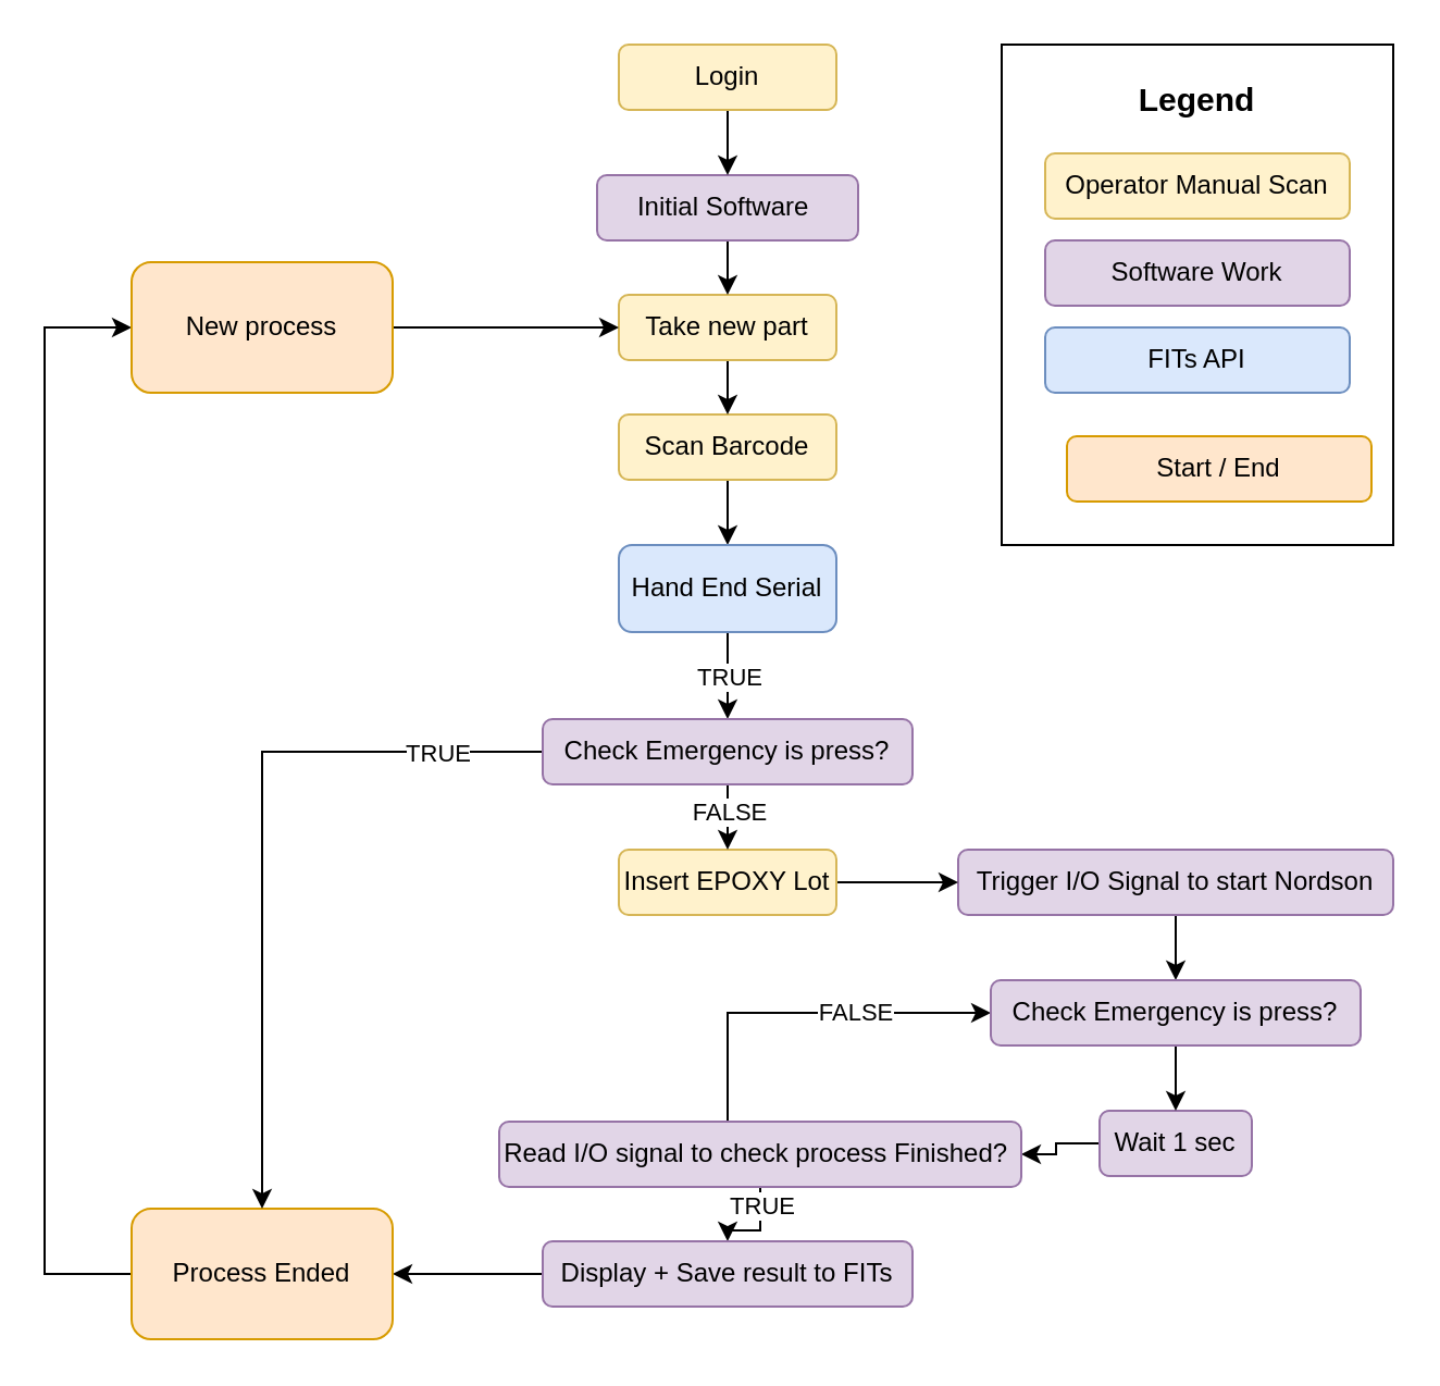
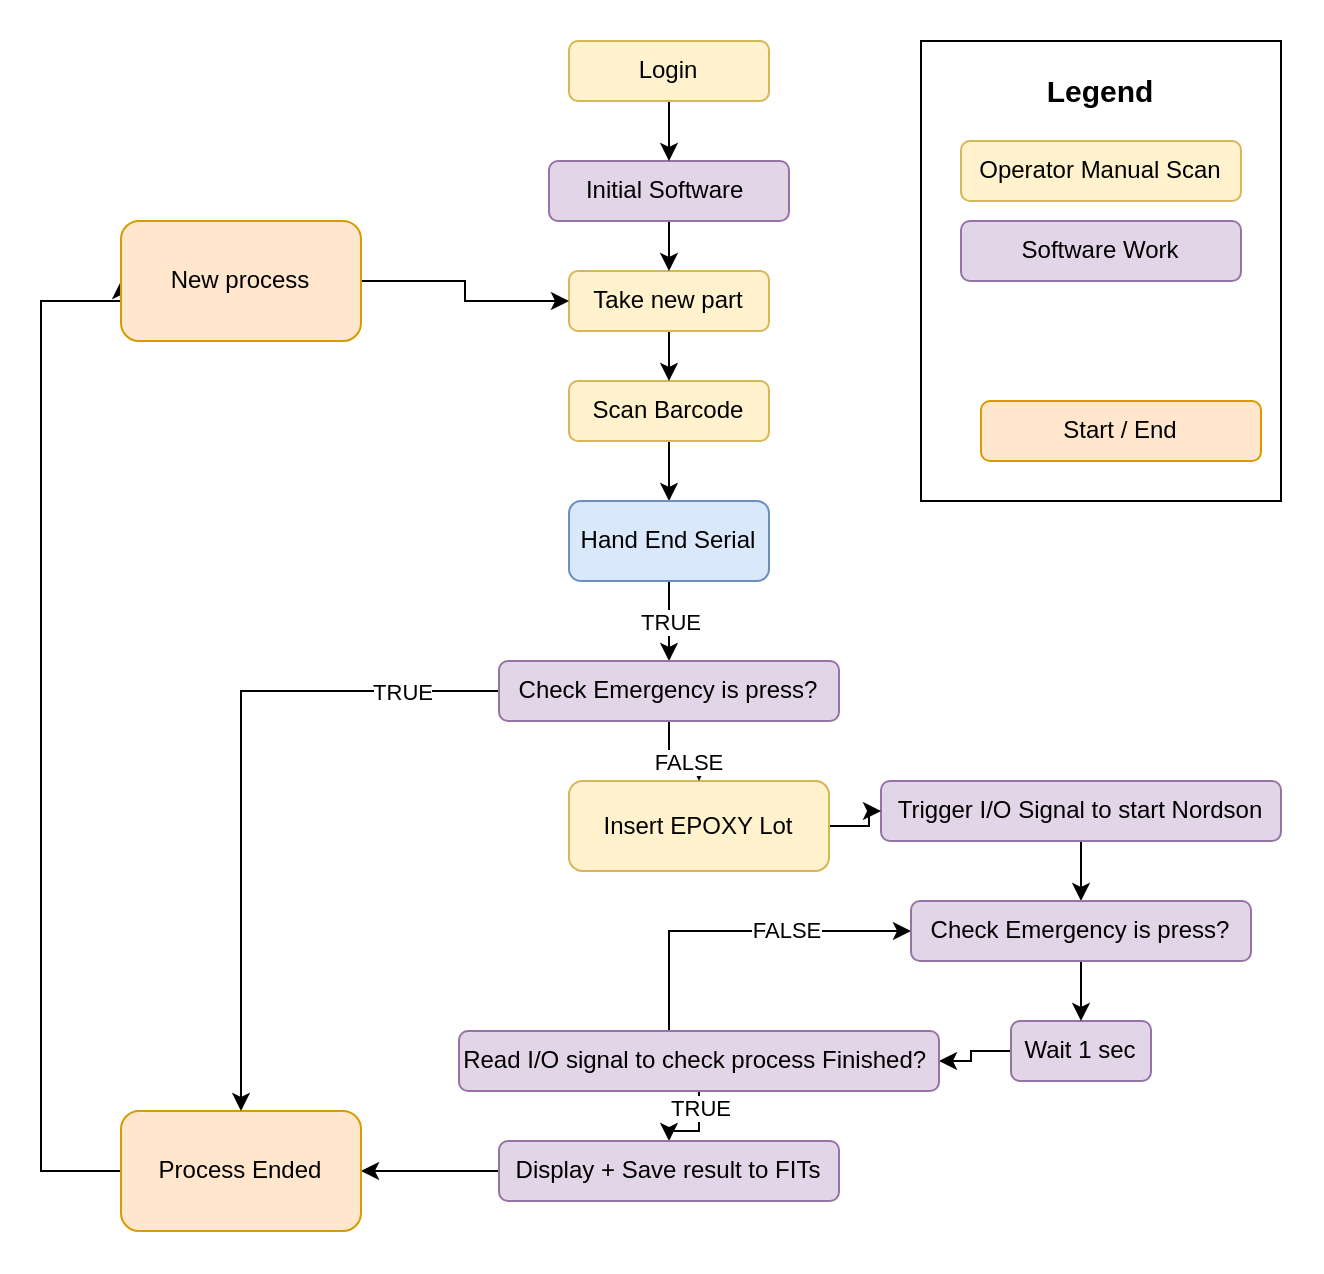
  <mxCell id="0" />
  <mxCell id="1" parent="0" />
  <mxCell id="2" value="" style="edgeStyle=orthogonalEdgeStyle;rounded=0;orthogonalLoop=1;jettySize=auto;html=1;" parent="1" source="3" target="41" edge="1"><mxGeometry relative="1" as="geometry" /></mxCell>
  <mxCell id="3" value="Trigger I/O Signal to start Nordson" style="rounded=1;whiteSpace=wrap;html=1;fillColor=#e1d5e7;strokeColor=#9673a6;" parent="1" vertex="1"><mxGeometry x="440" y="390" width="200" height="30" as="geometry" /></mxCell>
  <mxCell id="4" style="edgeStyle=orthogonalEdgeStyle;rounded=0;orthogonalLoop=1;jettySize=auto;html=1;" edge="1" parent="1" source="5" target="8"><mxGeometry relative="1" as="geometry" /></mxCell>
  <mxCell id="5" value="Scan Barcode" style="rounded=1;whiteSpace=wrap;html=1;fillColor=#fff2cc;strokeColor=#d6b656;" parent="1" vertex="1"><mxGeometry x="284" y="190" width="100" height="30" as="geometry" /></mxCell>
  <mxCell id="6" value="" style="edgeStyle=orthogonalEdgeStyle;rounded=0;orthogonalLoop=1;jettySize=auto;html=1;" parent="1" source="8" target="39" edge="1"><mxGeometry relative="1" as="geometry" /></mxCell>
  <mxCell id="7" value="TRUE" style="edgeLabel;html=1;align=center;verticalAlign=middle;resizable=0;points=[];" parent="6" vertex="1" connectable="0"><mxGeometry x="-0.308" y="-3" relative="1" as="geometry"><mxPoint x="3" y="6" as="offset" /></mxGeometry></mxCell>
  <mxCell id="8" value="Hand End Serial" style="rounded=1;whiteSpace=wrap;html=1;fillColor=#dae8fc;strokeColor=#6c8ebf;" parent="1" vertex="1"><mxGeometry x="284" y="250" width="100" height="40" as="geometry" /></mxCell>
  <mxCell id="9" value="" style="edgeStyle=orthogonalEdgeStyle;rounded=0;orthogonalLoop=1;jettySize=auto;html=1;" parent="1" source="10" target="15" edge="1"><mxGeometry relative="1" as="geometry" /></mxCell>
  <mxCell id="10" value="Wait 1 sec" style="rounded=1;whiteSpace=wrap;html=1;fillColor=#e1d5e7;strokeColor=#9673a6;" parent="1" vertex="1"><mxGeometry x="505" y="510" width="70" height="30" as="geometry" /></mxCell>
  <mxCell id="11" value="" style="edgeStyle=orthogonalEdgeStyle;rounded=0;orthogonalLoop=1;jettySize=auto;html=1;" parent="1" source="15" target="17" edge="1"><mxGeometry relative="1" as="geometry" /></mxCell>
  <mxCell id="12" value="TRUE" style="edgeLabel;html=1;align=center;verticalAlign=middle;resizable=0;points=[];" vertex="1" connectable="0" parent="11"><mxGeometry x="-0.616" relative="1" as="geometry"><mxPoint as="offset" /></mxGeometry></mxCell>
  <mxCell id="13" style="edgeStyle=orthogonalEdgeStyle;rounded=0;orthogonalLoop=1;jettySize=auto;html=1;entryX=0;entryY=0.5;entryDx=0;entryDy=0;" parent="1" source="15" target="41" edge="1"><mxGeometry relative="1" as="geometry"><Array as="points"><mxPoint x="334" y="465" /></Array></mxGeometry></mxCell>
  <mxCell id="14" value="FALSE" style="edgeLabel;html=1;align=center;verticalAlign=middle;resizable=0;points=[];" vertex="1" connectable="0" parent="13"><mxGeometry x="0.265" y="1" relative="1" as="geometry"><mxPoint as="offset" /></mxGeometry></mxCell>
  <mxCell id="15" value="Read I/O signal to check process Finished?&amp;nbsp;" style="rounded=1;whiteSpace=wrap;html=1;fillColor=#e1d5e7;strokeColor=#9673a6;" parent="1" vertex="1"><mxGeometry x="229" y="515" width="240" height="30" as="geometry" /></mxCell>
  <mxCell id="16" value="" style="edgeStyle=orthogonalEdgeStyle;rounded=0;orthogonalLoop=1;jettySize=auto;html=1;" parent="1" source="17" target="28" edge="1"><mxGeometry relative="1" as="geometry" /></mxCell>
  <mxCell id="17" value="Display + Save result to FITs" style="rounded=1;whiteSpace=wrap;html=1;fillColor=#e1d5e7;strokeColor=#9673a6;" parent="1" vertex="1"><mxGeometry x="249" y="570" width="170" height="30" as="geometry" /></mxCell>
  <mxCell id="18" value="" style="edgeStyle=orthogonalEdgeStyle;rounded=0;orthogonalLoop=1;jettySize=auto;html=1;" parent="1" source="19" target="3" edge="1"><mxGeometry relative="1" as="geometry" /></mxCell>
- <mxCell id="19" value="Insert EPOXY Lot" style="rounded=1;whiteSpace=wrap;html=1;fillColor=#fff2cc;strokeColor=#d6b656;" parent="1" vertex="1"><mxGeometry x="284" y="390" width="100" height="30" as="geometry" /></mxCell>
+ <mxCell id="19" value="Insert EPOXY Lot" style="rounded=1;whiteSpace=wrap;html=1;fillColor=#fff2cc;strokeColor=#d6b656;" parent="1" vertex="1"><mxGeometry x="284" y="390" width="130" height="45" as="geometry" /></mxCell>
  <mxCell id="20" value="" style="group" parent="1" vertex="1" connectable="0"><mxGeometry x="460" y="20" width="180" height="230" as="geometry" /></mxCell>
  <mxCell id="21" value="" style="rounded=0;whiteSpace=wrap;html=1;" parent="20" vertex="1"><mxGeometry width="180" height="230" as="geometry" /></mxCell>
  <mxCell id="22" value="&lt;b&gt;&lt;font style=&quot;font-size: 15px;&quot;&gt;Legend&lt;/font&gt;&lt;/b&gt;" style="text;html=1;align=center;verticalAlign=middle;whiteSpace=wrap;rounded=0;" parent="20" vertex="1"><mxGeometry x="60" y="10" width="60" height="30" as="geometry" /></mxCell>
  <mxCell id="23" value="Operator Manual Scan" style="rounded=1;whiteSpace=wrap;html=1;fillColor=#fff2cc;strokeColor=#d6b656;" parent="20" vertex="1"><mxGeometry x="20" y="50" width="140" height="30" as="geometry" /></mxCell>
  <mxCell id="24" value="Software Work" style="rounded=1;whiteSpace=wrap;html=1;fillColor=#e1d5e7;strokeColor=#9673a6;" parent="20" vertex="1"><mxGeometry x="20" y="90" width="140" height="30" as="geometry" /></mxCell>
- <mxCell id="25" value="FITs API" style="rounded=1;whiteSpace=wrap;html=1;fillColor=#dae8fc;strokeColor=#6c8ebf;" parent="20" vertex="1"><mxGeometry x="20" y="130" width="140" height="30" as="geometry" /></mxCell>
  <mxCell id="26" value="Start / End" style="rounded=1;whiteSpace=wrap;html=1;fillColor=#ffe6cc;strokeColor=#d79b00;" parent="20" vertex="1"><mxGeometry x="30" y="180" width="140" height="30" as="geometry" /></mxCell>
  <mxCell id="27" style="edgeStyle=orthogonalEdgeStyle;rounded=0;orthogonalLoop=1;jettySize=auto;html=1;entryX=0;entryY=0.5;entryDx=0;entryDy=0;" parent="1" source="28" target="32" edge="1"><mxGeometry relative="1" as="geometry"><Array as="points"><mxPoint x="20" y="585" /><mxPoint x="20" y="150" /></Array></mxGeometry></mxCell>
  <mxCell id="28" value="Process Ended" style="rounded=1;whiteSpace=wrap;html=1;fillColor=#ffe6cc;strokeColor=#d79b00;" parent="1" vertex="1"><mxGeometry x="60" y="555" width="120" height="60" as="geometry" /></mxCell>
  <mxCell id="29" style="edgeStyle=orthogonalEdgeStyle;rounded=0;orthogonalLoop=1;jettySize=auto;html=1;" edge="1" parent="1" source="30" target="5"><mxGeometry relative="1" as="geometry" /></mxCell>
  <mxCell id="30" value="Take new part" style="rounded=1;whiteSpace=wrap;html=1;fillColor=#fff2cc;strokeColor=#d6b656;" parent="1" vertex="1"><mxGeometry x="284" y="135" width="100" height="30" as="geometry" /></mxCell>
  <mxCell id="31" style="edgeStyle=orthogonalEdgeStyle;rounded=0;orthogonalLoop=1;jettySize=auto;html=1;" edge="1" parent="1" source="32" target="30"><mxGeometry relative="1" as="geometry" /></mxCell>
- <mxCell id="32" value="New process" style="rounded=1;whiteSpace=wrap;html=1;fillColor=#ffe6cc;strokeColor=#d79b00;" parent="1" vertex="1"><mxGeometry x="60" y="120" width="120" height="60" as="geometry" /></mxCell>
+ <mxCell id="32" value="New process" style="rounded=1;whiteSpace=wrap;html=1;fillColor=#ffe6cc;strokeColor=#d79b00;" parent="1" vertex="1"><mxGeometry x="60" y="110" width="120" height="60" as="geometry" /></mxCell>
  <mxCell id="33" value="" style="edgeStyle=orthogonalEdgeStyle;rounded=0;orthogonalLoop=1;jettySize=auto;html=1;" parent="1" source="34" target="30" edge="1"><mxGeometry relative="1" as="geometry" /></mxCell>
  <mxCell id="34" value="Initial Software&amp;nbsp;" style="rounded=1;whiteSpace=wrap;html=1;fillColor=#e1d5e7;strokeColor=#9673a6;" parent="1" vertex="1"><mxGeometry x="274" y="80" width="120" height="30" as="geometry" /></mxCell>
  <mxCell id="35" style="edgeStyle=orthogonalEdgeStyle;rounded=0;orthogonalLoop=1;jettySize=auto;html=1;entryX=0.5;entryY=0;entryDx=0;entryDy=0;" parent="1" source="39" target="19" edge="1"><mxGeometry relative="1" as="geometry" /></mxCell>
  <mxCell id="36" value="FALSE" style="edgeLabel;html=1;align=center;verticalAlign=middle;resizable=0;points=[];" parent="35" vertex="1" connectable="0"><mxGeometry x="0.281" relative="1" as="geometry"><mxPoint as="offset" /></mxGeometry></mxCell>
  <mxCell id="37" style="edgeStyle=orthogonalEdgeStyle;rounded=0;orthogonalLoop=1;jettySize=auto;html=1;" parent="1" source="39" target="28" edge="1"><mxGeometry relative="1" as="geometry" /></mxCell>
  <mxCell id="38" value="TRUE" style="edgeLabel;html=1;align=center;verticalAlign=middle;resizable=0;points=[];" parent="37" vertex="1" connectable="0"><mxGeometry x="-0.794" y="1" relative="1" as="geometry"><mxPoint x="-14" y="-1" as="offset" /></mxGeometry></mxCell>
  <mxCell id="39" value="Check Emergency is press?" style="rounded=1;whiteSpace=wrap;html=1;fillColor=#e1d5e7;strokeColor=#9673a6;" parent="1" vertex="1"><mxGeometry x="249" y="330" width="170" height="30" as="geometry" /></mxCell>
  <mxCell id="40" value="" style="edgeStyle=orthogonalEdgeStyle;rounded=0;orthogonalLoop=1;jettySize=auto;html=1;" parent="1" source="41" target="10" edge="1"><mxGeometry relative="1" as="geometry" /></mxCell>
  <mxCell id="41" value="Check Emergency is press?" style="rounded=1;whiteSpace=wrap;html=1;fillColor=#e1d5e7;strokeColor=#9673a6;" parent="1" vertex="1"><mxGeometry x="455" y="450" width="170" height="30" as="geometry" /></mxCell>
  <mxCell id="42" style="edgeStyle=orthogonalEdgeStyle;rounded=0;orthogonalLoop=1;jettySize=auto;html=1;" edge="1" parent="1" source="43" target="34"><mxGeometry relative="1" as="geometry" /></mxCell>
  <mxCell id="43" value="Login" style="rounded=1;whiteSpace=wrap;html=1;fillColor=#fff2cc;strokeColor=#d6b656;" vertex="1" parent="1"><mxGeometry x="284" y="20" width="100" height="30" as="geometry" /></mxCell>
